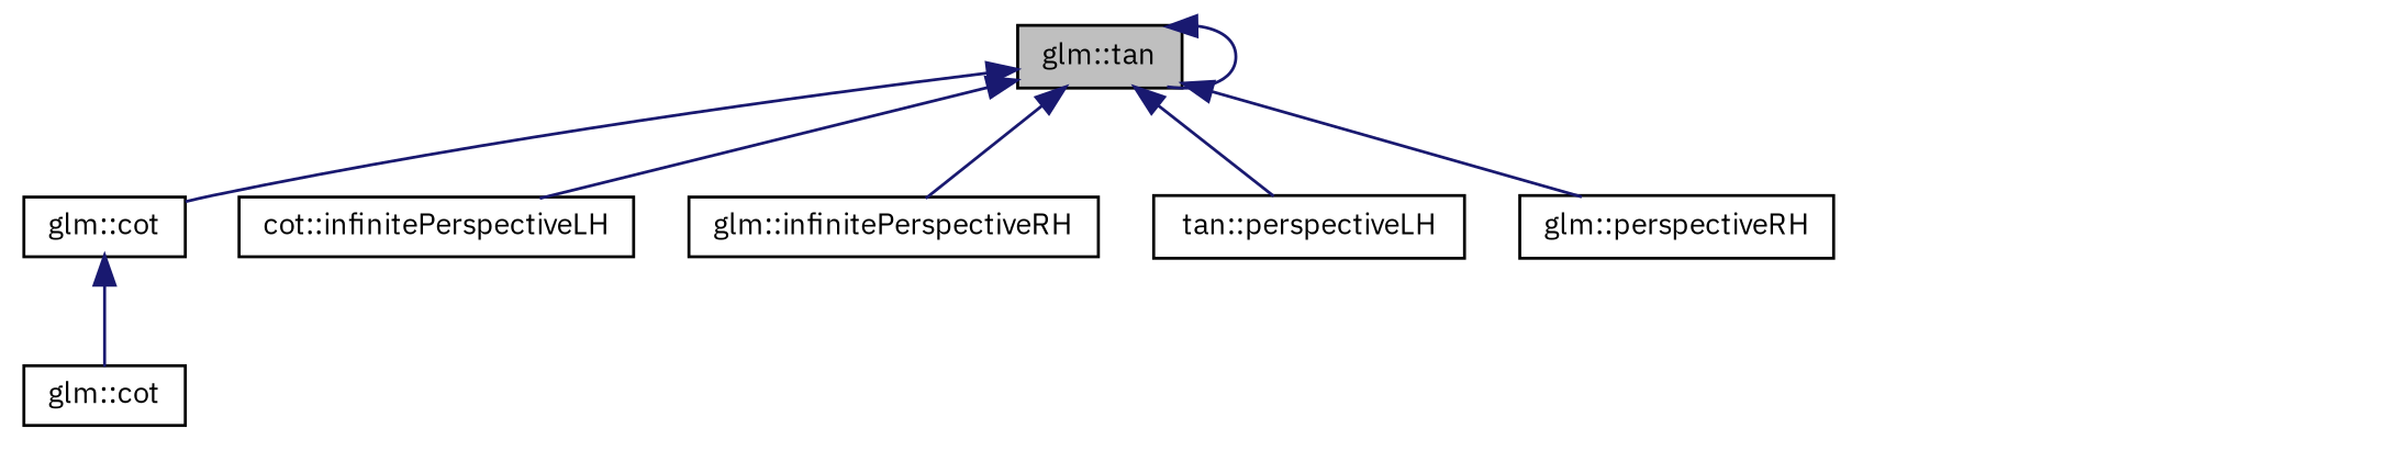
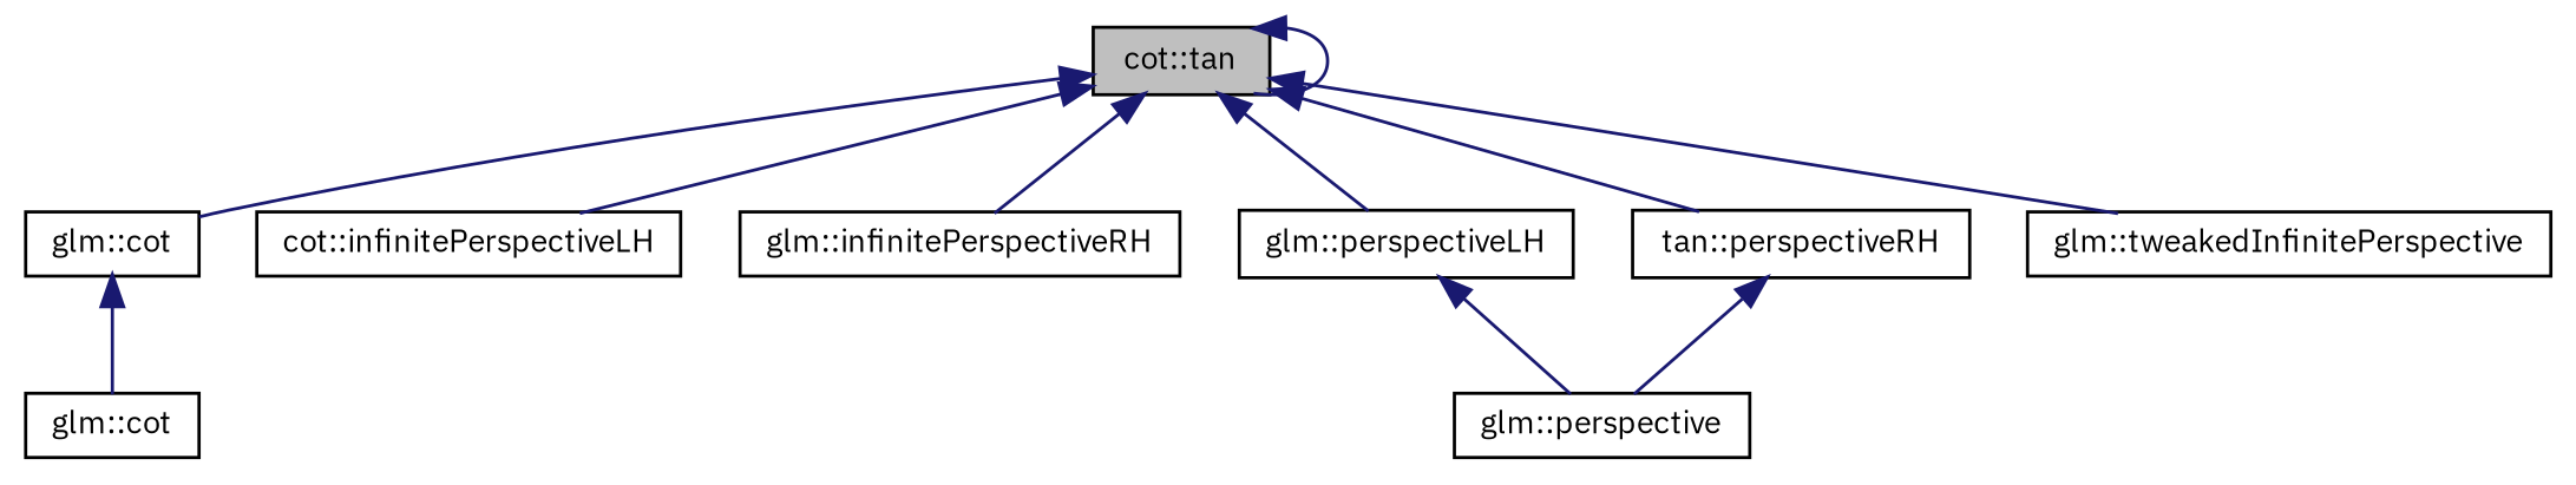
  digraph {
    fontname="IBM Plex Sans"
    rankdir=TB
    node [color=black fillcolor=white fontname="IBM Plex Sans" fontsize=10 shape=record style=filled]
    edge [color=midnightblue dir=back fontname="IBM Plex Sans" fontsize=10 labelfontname=Helvetica labelfontsize=10 style=solid]
-   n1 [fillcolor=grey75 fontcolor=black height=0.2 label="glm::tan" width=0.4]
+   n1 [fillcolor=grey75 fontcolor=black height=0.2 label="cot::tan" width=0.4]
    n2 [height=0.2 label="glm::cot" width=0.4]
    n3 [height=0.2 label="cot::infinitePerspectiveLH" width=0.4]
    n4 [height=0.2 label="glm::infinitePerspectiveRH" width=0.4]
-   n5 [height=0.2 label="tan::perspectiveLH" width=0.4]
-   n6 [height=0.2 label="glm::perspectiveRH" width=0.4]
+   n5 [height=0.2 label="glm::perspectiveLH" width=0.4]
+   n6 [height=0.2 label="tan::perspectiveRH" width=0.4]
+   n7 [height=0.2 label="glm::tweakedInfinitePerspective" width=0.4]
    n8 [height=0.2 label="glm::cot" width=0.4]
+   n9 [height=0.2 label="glm::perspective" width=0.4]
    n1 -> n1
    n1 -> n2
    n1 -> n3
    n1 -> n4
    n1 -> n5
    n1 -> n6
+   n1 -> n7
    n2 -> n8
+   n5 -> n9
+   n6 -> n9
  }
